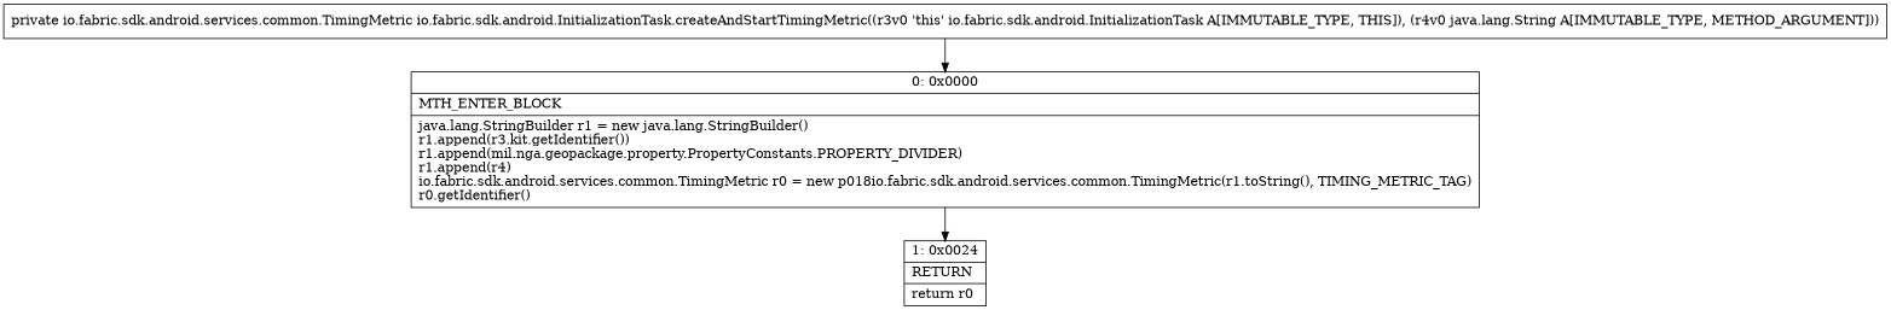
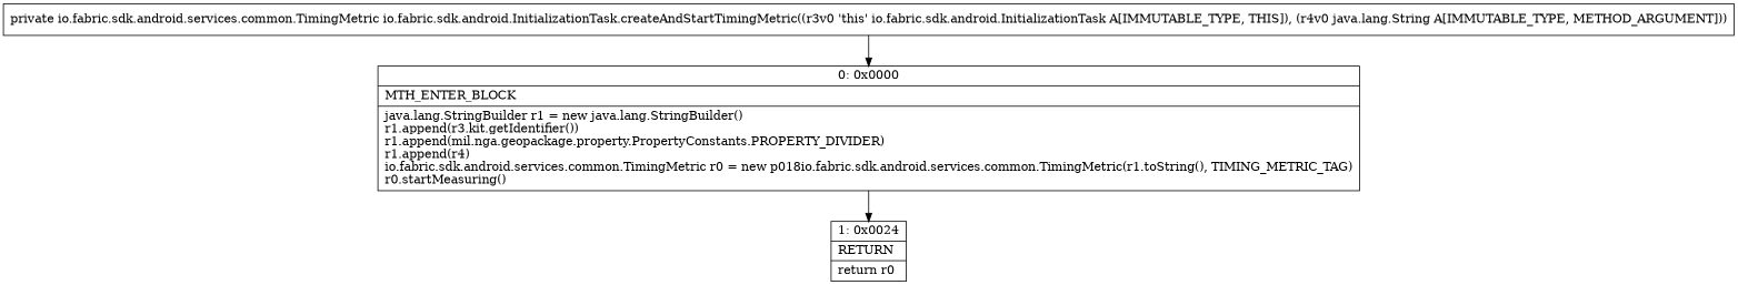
  digraph {
    node [shape=record]
-   n1 [label="{0\:\ 0x0000|MTH_ENTER_BLOCK\l|java.lang.StringBuilder r1 = new java.lang.StringBuilder()\lr1.append(r3.kit.getIdentifier())\lr1.append(mil.nga.geopackage.property.PropertyConstants.PROPERTY_DIVIDER)\lr1.append(r4)\lio.fabric.sdk.android.services.common.TimingMetric r0 = new p018io.fabric.sdk.android.services.common.TimingMetric(r1.toString(), TIMING_METRIC_TAG)\lr0.getIdentifier()\l}"]
+   n1 [label="{0\:\ 0x0000|MTH_ENTER_BLOCK\l|java.lang.StringBuilder r1 = new java.lang.StringBuilder()\lr1.append(r3.kit.getIdentifier())\lr1.append(mil.nga.geopackage.property.PropertyConstants.PROPERTY_DIVIDER)\lr1.append(r4)\lio.fabric.sdk.android.services.common.TimingMetric r0 = new p018io.fabric.sdk.android.services.common.TimingMetric(r1.toString(), TIMING_METRIC_TAG)\lr0.startMeasuring()\l}"]
    n2 [label="{1\:\ 0x0024|RETURN\l|return r0\l}"]
    n3 [label="{private io.fabric.sdk.android.services.common.TimingMetric io.fabric.sdk.android.InitializationTask.createAndStartTimingMetric((r3v0 'this' io.fabric.sdk.android.InitializationTask A[IMMUTABLE_TYPE, THIS]), (r4v0 java.lang.String A[IMMUTABLE_TYPE, METHOD_ARGUMENT])) }"]
    n1 -> n2
    n3 -> n1
  }
